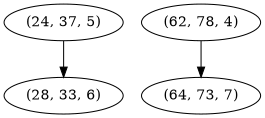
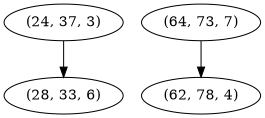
  digraph {
-   "(24, 37, 3)" [label="(24, 37, 5)"]
+   "(24, 37, 3)"
    "(28, 33, 6)"
    n3 [label="(64, 73, 7)"]
    "(62, 78, 4)"
    "(24, 37, 3)" -> "(28, 33, 6)"
-   "(62, 78, 4)" -> n3
+   n3 -> "(62, 78, 4)"
  }
